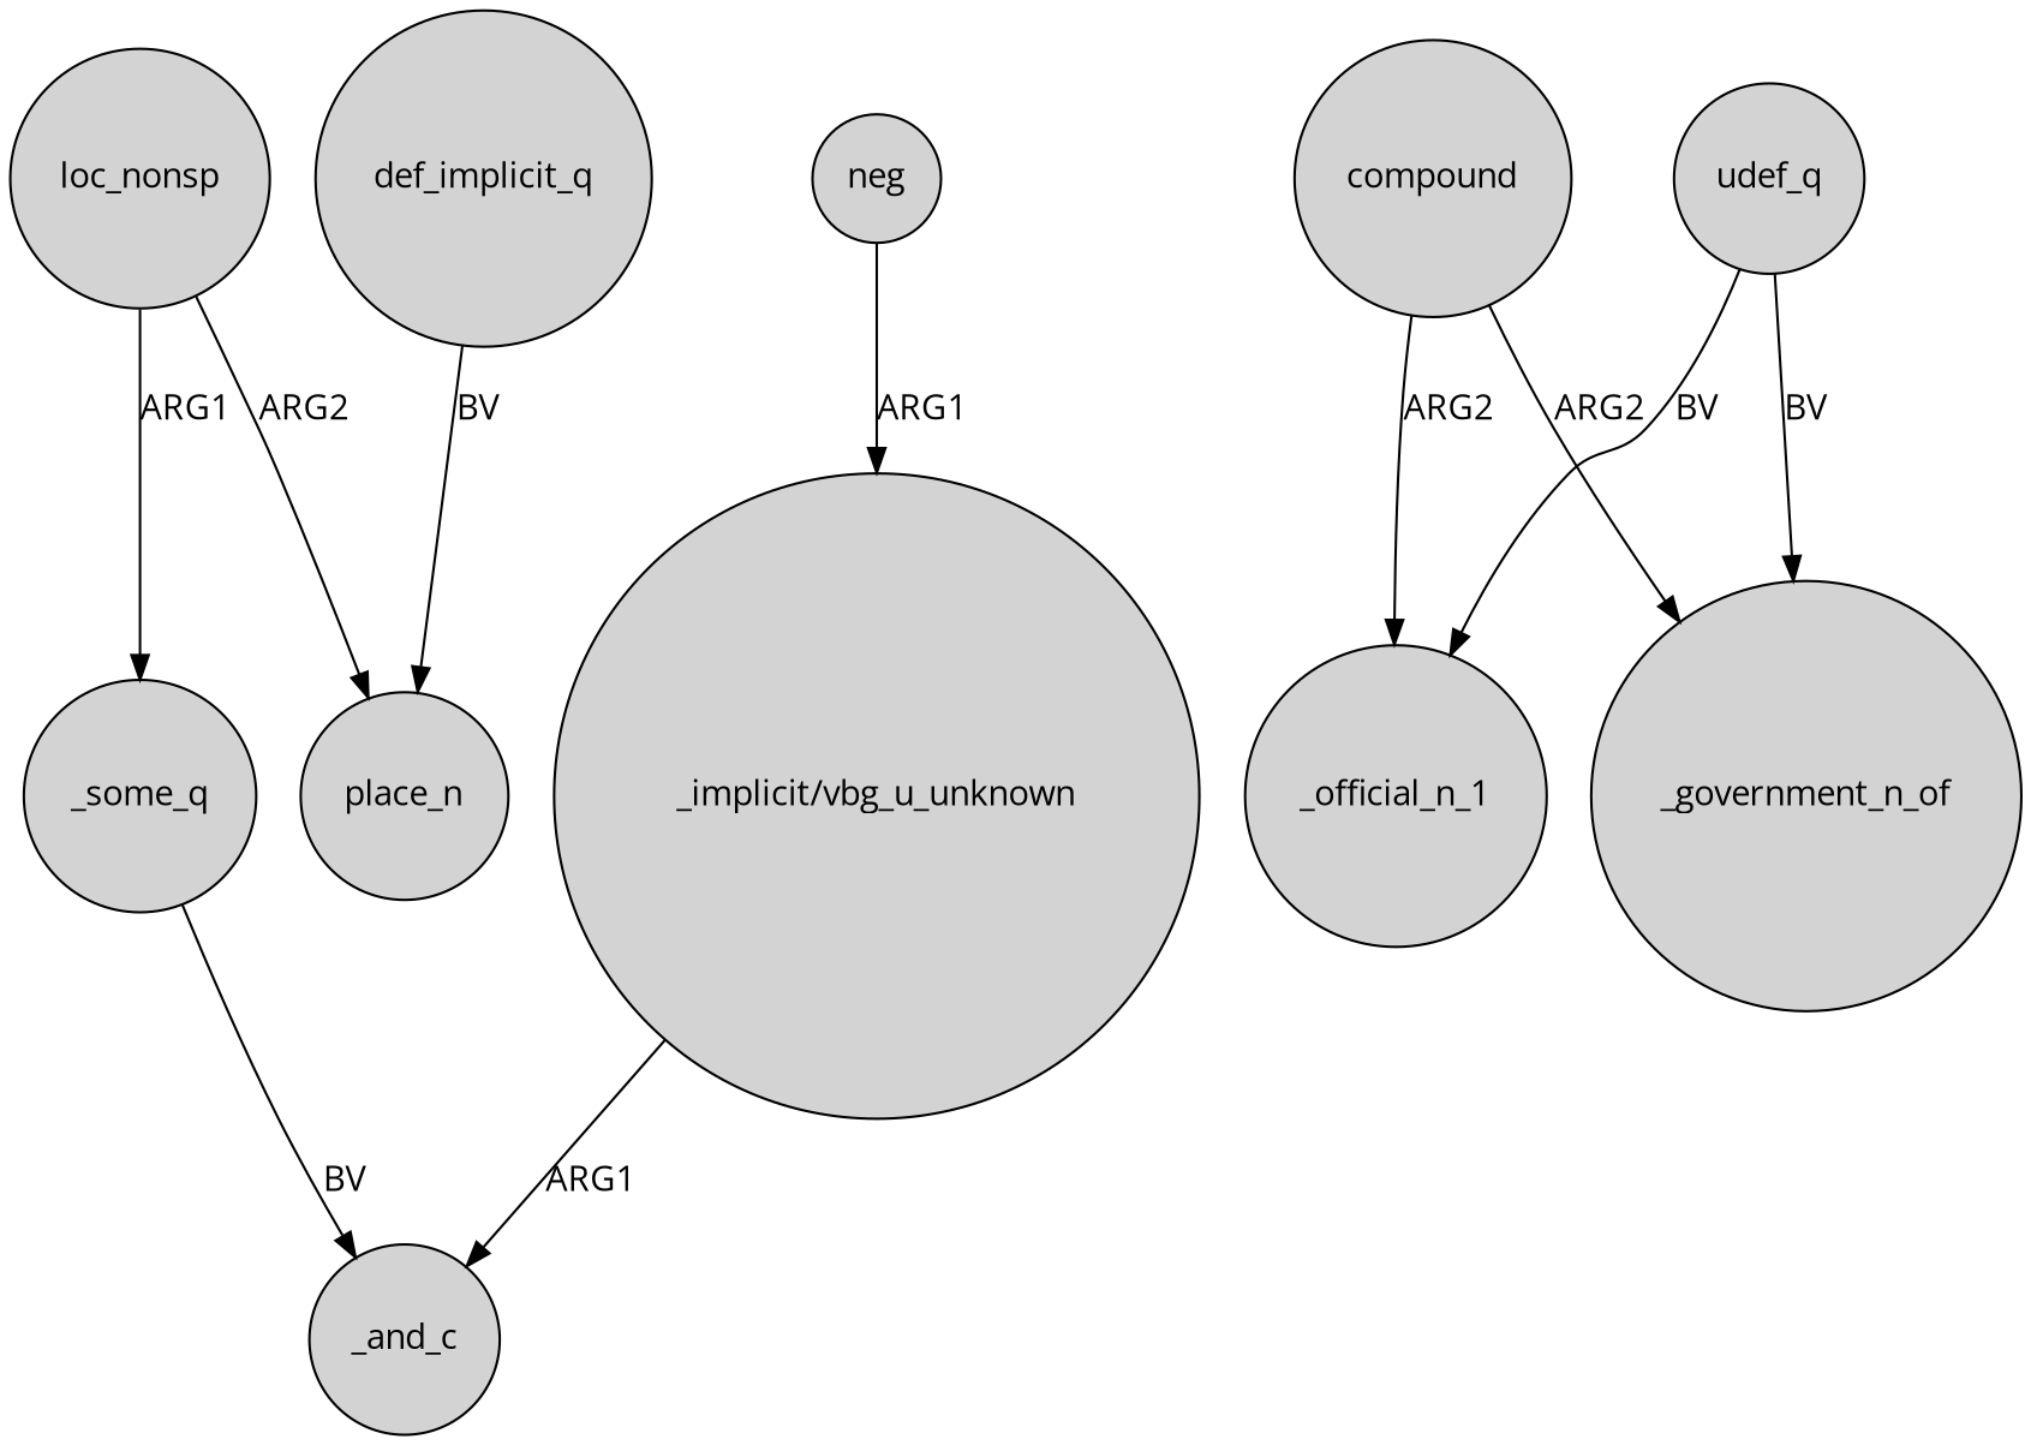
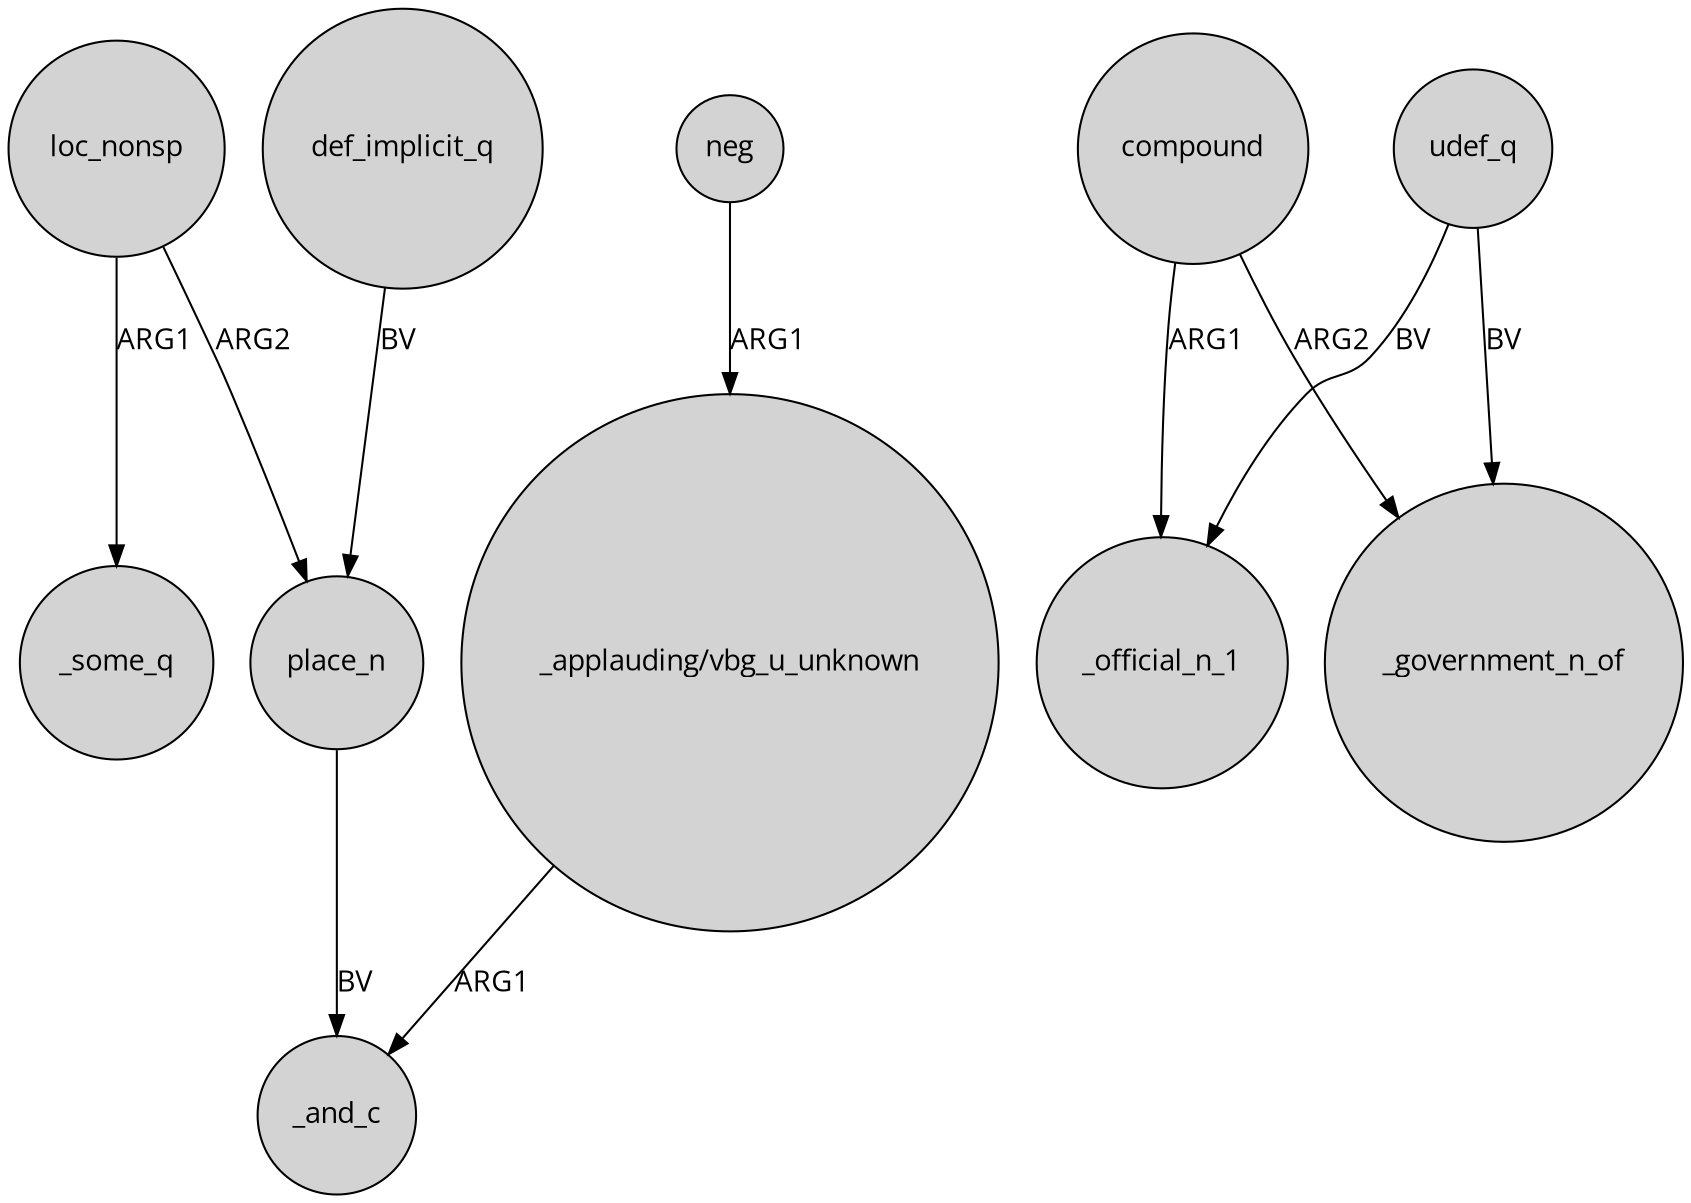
  digraph {
    fontname="Open Sans"
    node [fontname="Open Sans" shape=circle style=filled]
    edge [fontname="Open Sans"]
    loc_nonsp
    place_n
    _some_q
    compound
    _official_n_1
    _government_n_of
    def_implicit_q
    udef_q
    neg
-   "_applauding/vbg_u_unknown" [label="_implicit/vbg_u_unknown"]
+   "_applauding/vbg_u_unknown"
    _and_c
    loc_nonsp -> place_n [label=ARG2]
    loc_nonsp -> _some_q [label=ARG1]
-   _some_q -> _and_c [label=BV]
-   compound -> _official_n_1 [label=ARG2]
+   place_n -> _and_c [label=BV]
+   compound -> _official_n_1 [label=ARG1]
    compound -> _government_n_of [label=ARG2]
    def_implicit_q -> place_n [label=BV]
    udef_q -> _official_n_1 [label=BV]
    udef_q -> _government_n_of [label=BV]
    neg -> "_applauding/vbg_u_unknown" [label=ARG1]
    "_applauding/vbg_u_unknown" -> _and_c [label=ARG1]
  }
